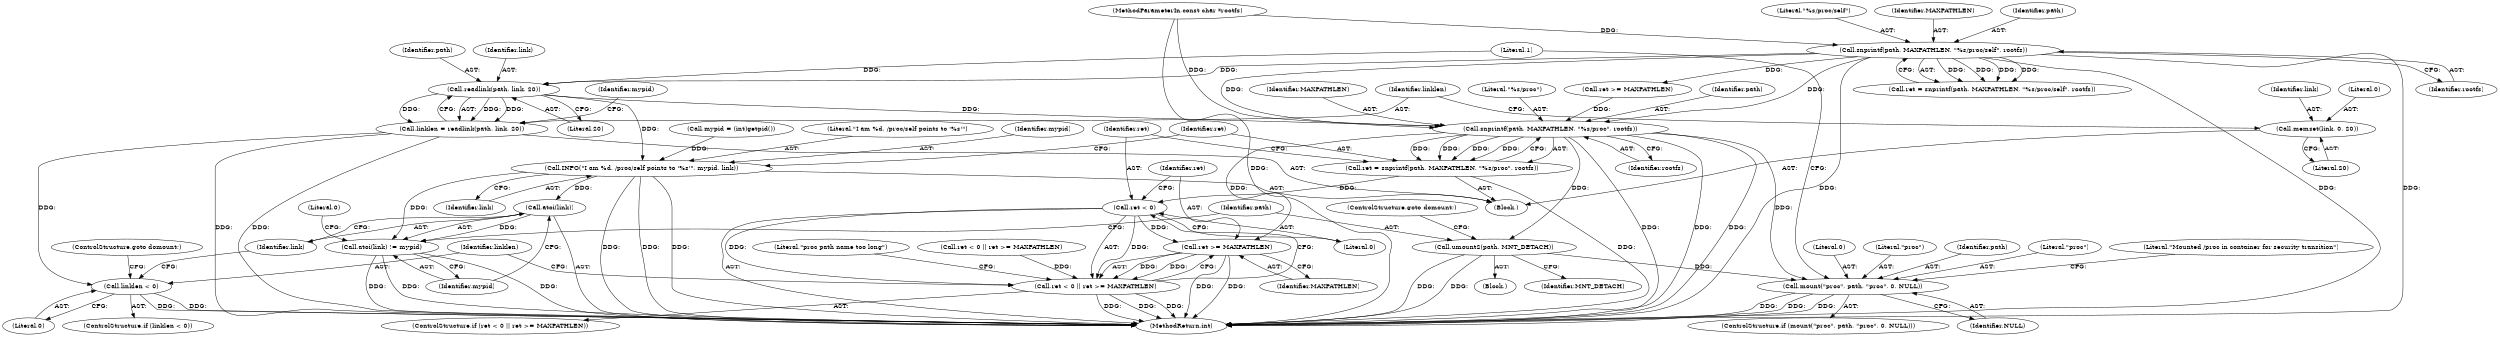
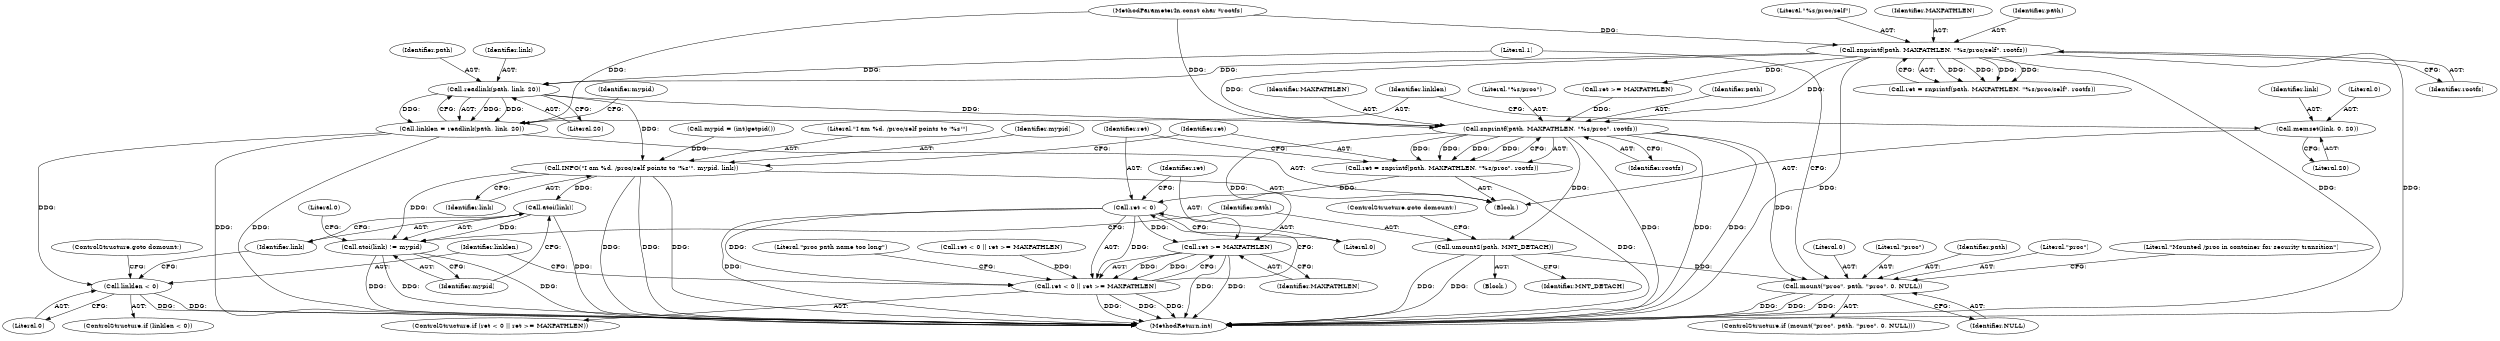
  digraph {
    n1 [label="(Call,readlink(path, link, 20))"]
    n2 [label="(Call,linklen = readlink(path, link, 20))"]
    n3 [label="(Call,INFO(\"I am %d, /proc/self points to '%s'\", mypid, link))"]
    n4 [label="(Call,snprintf(path, MAXPATHLEN, \"%s/proc\", rootfs))"]
    n5 [label="(Literal,20)"]
    n6 [label="(MethodReturn,int)"]
    n7 [label="(Block,)"]
    n8 [label="(Call,linklen < 0)"]
    n9 [label="(Call,atoi(link))"]
    n10 [label="(Call,atoi(link) != mypid)"]
    n11 [label="(Identifier,link)"]
    n12 [label="(Call,ret = snprintf(path, MAXPATHLEN, \"%s/proc\", rootfs))"]
    n13 [label="(Call,ret >= MAXPATHLEN)"]
    n14 [label="(Call,umount2(path, MNT_DETACH))"]
    n15 [label="(Call,mount(\"proc\", path, \"proc\", 0, NULL))"]
    n16 [label="(Identifier,rootfs)"]
    n17 [label="(Call,snprintf(path, MAXPATHLEN, \"%s/proc/self\", rootfs))"]
    n18 [label="(Identifier,rootfs)"]
    n19 [label="(Call,ret >= MAXPATHLEN)"]
    n20 [label="(Call,ret = snprintf(path, MAXPATHLEN, \"%s/proc/self\", rootfs))"]
    n21 [label="(MethodParameterIn,const char *rootfs)"]
    n22 [label="(Call,memset(link, 0, 20))"]
    n23 [label="(Literal,20)"]
    n24 [label="(ControlStructure,if (linklen < 0))"]
    n25 [label="(Literal,0)"]
    n26 [label="(Identifier,link)"]
    n27 [label="(Identifier,mypid)"]
    n28 [label="(Call,ret < 0)"]
    n29 [label="(Call,ret < 0 || ret >= MAXPATHLEN)"]
    n30 [label="(Identifier,MAXPATHLEN)"]
    n31 [label="(Block,)"]
    n32 [label="(Identifier,MNT_DETACH)"]
    n33 [label="(ControlStructure,if (mount(\"proc\", path, \"proc\", 0, NULL)))"]
    n34 [label="(Identifier,NULL)"]
    n35 [label="(Literal,0)"]
    n36 [label="(ControlStructure,if (ret < 0 || ret >= MAXPATHLEN))"]
    n37 [label="(Literal,\"proc\")"]
    n38 [label="(Identifier,linklen)"]
    n39 [label="(Literal,\"I am %d, /proc/self points to '%s'\")"]
    n40 [label="(Literal,1)"]
    n41 [label="(Identifier,ret)"]
    n42 [label="(Literal,\"Mounted /proc in container for security transition\")"]
    n43 [label="(Literal,\"proc path name too long\")"]
    n44 [label="(Identifier,ret)"]
    n45 [label="(Call,ret < 0 || ret >= MAXPATHLEN)"]
    n46 [label="(Identifier,MAXPATHLEN)"]
    n47 [label="(Call,mypid = (int)getpid())"]
    n48 [label="(Literal,\"%s/proc\")"]
    n49 [label="(Identifier,link)"]
    n50 [label="(Identifier,path)"]
    n51 [label="(Identifier,path)"]
    n52 [label="(Identifier,mypid)"]
    n53 [label="(Literal,0)"]
    n54 [label="(Identifier,ret)"]
    n55 [label="(Identifier,path)"]
    n56 [label="(Literal,\"%s/proc/self\")"]
    n57 [label="(Identifier,link)"]
    n58 [label="(Identifier,mypid)"]
    n59 [label="(Identifier,path)"]
    n60 [label="(Literal,0)"]
    n61 [label="(Identifier,MAXPATHLEN)"]
    n62 [label="(ControlStructure,goto domount;)"]
    n63 [label="(Literal,0)"]
    n64 [label="(ControlStructure,goto domount;)"]
    n65 [label="(Identifier,linklen)"]
    n66 [label="(Literal,\"proc\")"]
    n67 [label="(Identifier,path)"]
    n1 -> n2 [label="AST: "]
    n1 -> n2 [label="DDG: "]
    n1 -> n2 [label="DDG: "]
    n1 -> n2 [label="DDG: "]
    n1 -> n3 [label="DDG: "]
    n1 -> n4 [label="DDG: "]
    n1 -> n5 [label="CFG: "]
    n2 -> n1 [label="CFG: "]
    n2 -> n6 [label="DDG: "]
    n2 -> n6 [label="DDG: "]
    n2 -> n7 [label="AST: "]
    n2 -> n8 [label="DDG: "]
    n3 -> n6 [label="DDG: "]
    n3 -> n6 [label="DDG: "]
    n3 -> n6 [label="DDG: "]
    n3 -> n7 [label="AST: "]
    n3 -> n9 [label="DDG: "]
    n3 -> n10 [label="DDG: "]
    n3 -> n11 [label="CFG: "]
    n4 -> n6 [label="DDG: "]
    n4 -> n6 [label="DDG: "]
    n4 -> n6 [label="DDG: "]
    n4 -> n12 [label="AST: "]
    n4 -> n12 [label="DDG: "]
    n4 -> n12 [label="DDG: "]
    n4 -> n12 [label="DDG: "]
    n4 -> n12 [label="DDG: "]
    n4 -> n13 [label="DDG: "]
    n4 -> n14 [label="DDG: "]
    n4 -> n15 [label="DDG: "]
    n4 -> n16 [label="CFG: "]
    n5 -> n1 [label="AST: "]
    n8 -> n6 [label="DDG: "]
    n8 -> n6 [label="DDG: "]
    n8 -> n24 [label="AST: "]
    n8 -> n25 [label="CFG: "]
-   n9 -> n6 [label="AST: "]
+   n9 -> n6 [label="DDG: "]
    n9 -> n10 [label="AST: "]
    n9 -> n10 [label="DDG: "]
    n9 -> n26 [label="CFG: "]
    n10 -> n6 [label="DDG: "]
    n10 -> n6 [label="DDG: "]
    n10 -> n6 [label="DDG: "]
    n10 -> n27 [label="CFG: "]
    n11 -> n3 [label="AST: "]
    n12 -> n4 [label="CFG: "]
    n12 -> n6 [label="DDG: "]
    n12 -> n7 [label="AST: "]
    n12 -> n28 [label="DDG: "]
    n13 -> n6 [label="DDG: "]
    n13 -> n6 [label="DDG: "]
    n13 -> n29 [label="AST: "]
    n13 -> n29 [label="DDG: "]
    n13 -> n29 [label="DDG: "]
    n13 -> n30 [label="CFG: "]
    n14 -> n6 [label="DDG: "]
    n14 -> n6 [label="DDG: "]
    n14 -> n15 [label="DDG: "]
    n14 -> n31 [label="AST: "]
    n14 -> n32 [label="CFG: "]
    n15 -> n6 [label="DDG: "]
    n15 -> n6 [label="DDG: "]
    n15 -> n6 [label="DDG: "]
    n15 -> n33 [label="AST: "]
    n15 -> n34 [label="CFG: "]
    n16 -> n4 [label="AST: "]
    n17 -> n1 [label="DDG: "]
    n17 -> n4 [label="DDG: "]
    n17 -> n4 [label="DDG: "]
    n17 -> n6 [label="DDG: "]
    n17 -> n6 [label="DDG: "]
    n17 -> n6 [label="DDG: "]
    n17 -> n18 [label="CFG: "]
    n17 -> n19 [label="DDG: "]
    n17 -> n20 [label="AST: "]
    n17 -> n20 [label="DDG: "]
    n17 -> n20 [label="DDG: "]
    n17 -> n20 [label="DDG: "]
    n17 -> n20 [label="DDG: "]
    n18 -> n17 [label="AST: "]
    n19 -> n4 [label="DDG: "]
    n20 -> n17 [label="CFG: "]
    n21 -> n4 [label="DDG: "]
-   n21 -> n6 [label="DDG: "]
+   n21 -> n2 [label="DDG: "]
    n21 -> n17 [label="DDG: "]
    n22 -> n7 [label="AST: "]
    n22 -> n23 [label="CFG: "]
    n23 -> n22 [label="AST: "]
    n25 -> n8 [label="AST: "]
    n26 -> n8 [label="CFG: "]
    n26 -> n9 [label="AST: "]
    n27 -> n9 [label="CFG: "]
    n27 -> n10 [label="AST: "]
-   n28 -> n6 [label="AST: "]
+   n28 -> n6 [label="DDG: "]
    n28 -> n13 [label="DDG: "]
    n28 -> n29 [label="AST: "]
    n28 -> n29 [label="DDG: "]
    n28 -> n29 [label="DDG: "]
    n28 -> n35 [label="CFG: "]
    n29 -> n6 [label="DDG: "]
    n29 -> n6 [label="DDG: "]
    n29 -> n6 [label="DDG: "]
    n29 -> n13 [label="CFG: "]
    n29 -> n28 [label="CFG: "]
    n29 -> n36 [label="AST: "]
    n30 -> n13 [label="AST: "]
    n34 -> n15 [label="AST: "]
    n35 -> n28 [label="AST: "]
    n37 -> n15 [label="AST: "]
    n38 -> n8 [label="AST: "]
    n38 -> n29 [label="CFG: "]
    n39 -> n3 [label="AST: "]
    n40 -> n1 [label="DDG: "]
    n40 -> n15 [label="CFG: "]
    n41 -> n13 [label="AST: "]
    n41 -> n28 [label="CFG: "]
    n42 -> n15 [label="CFG: "]
    n43 -> n29 [label="CFG: "]
    n44 -> n12 [label="CFG: "]
    n44 -> n28 [label="AST: "]
    n45 -> n29 [label="DDG: "]
    n46 -> n4 [label="AST: "]
    n47 -> n3 [label="DDG: "]
    n48 -> n4 [label="AST: "]
    n49 -> n22 [label="AST: "]
    n50 -> n17 [label="AST: "]
    n51 -> n1 [label="AST: "]
    n52 -> n2 [label="CFG: "]
    n53 -> n10 [label="CFG: "]
    n54 -> n3 [label="CFG: "]
    n54 -> n12 [label="AST: "]
    n55 -> n4 [label="AST: "]
    n56 -> n17 [label="AST: "]
    n57 -> n1 [label="AST: "]
    n58 -> n3 [label="AST: "]
    n59 -> n10 [label="CFG: "]
    n59 -> n14 [label="AST: "]
    n60 -> n22 [label="AST: "]
    n61 -> n17 [label="AST: "]
    n62 -> n14 [label="CFG: "]
    n63 -> n15 [label="AST: "]
    n64 -> n8 [label="CFG: "]
    n65 -> n2 [label="AST: "]
    n65 -> n22 [label="CFG: "]
    n66 -> n15 [label="AST: "]
    n67 -> n15 [label="AST: "]
  }
